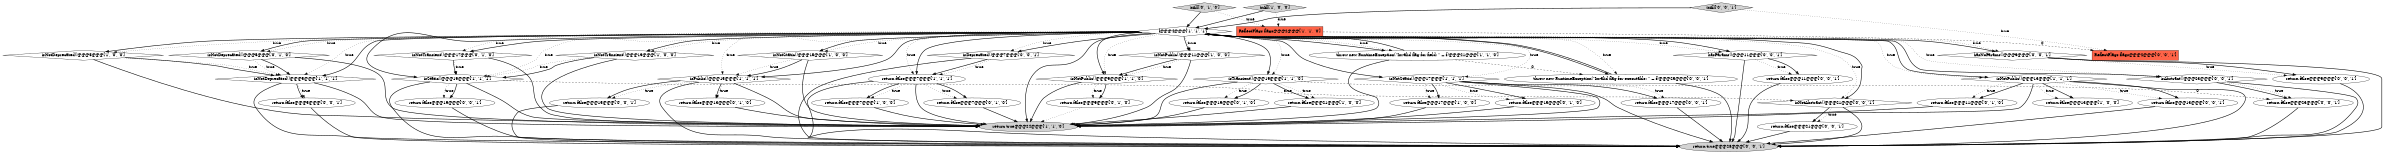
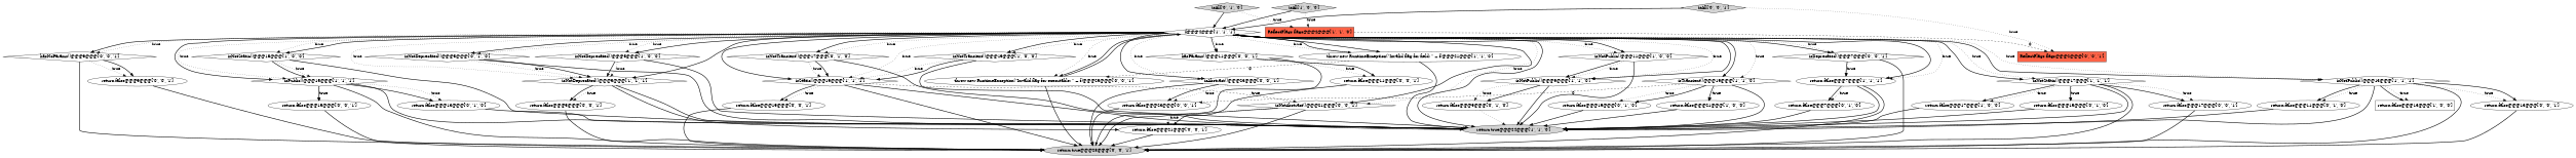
  digraph {
    node [fillcolor=white shape=ellipse style=filled]
    edge [style=bold]
    n1 [label="return false@@@23@@@['0', '0', '1']"]
    n2 [fillcolor=lightgray label="return true@@@28@@@['0', '0', '1']"]
-   n3 [label="return false@@@7@@@['1', '0', '0']"]
    n4 [fillcolor=lightgray label="return true@@@24@@@['1', '1', '0']"]
    n5 [label="isPublic()@@@15@@@['1', '1', '1']" shape=diamond]
    n6 [label="return false@@@15@@@['0', '0', '1']"]
    n7 [label="return false@@@13@@@['0', '1', '0']"]
    n8 [label="hasNoParams()@@@9@@@['0', '0', '1']" shape=diamond]
    n9 [label="return false@@@9@@@['0', '0', '1']"]
    n10 [label="isNotDeprecated()@@@5@@@['0', '1', '0']" shape=diamond]
    n11 [label="isNotDeprecated()@@@5@@@['1', '1', '1']" shape=diamond]
    n12 [label="return false@@@5@@@['0', '0', '1']"]
    n13 [label="return false@@@7@@@['0', '1', '0']"]
    n14 [label="return false@@@19@@@['0', '0', '1']"]
    n15 [label="return false@@@17@@@['0', '0', '1']"]
    n16 [label="isNotStatic()@@@15@@@['1', '0', '0']" shape=diamond]
    n17 [fillcolor=tomato label="ReflectFlags flags@@@2@@@['0', '0', '1']" shape=box]
    n18 [label="return false@@@19@@@['0', '1', '0']"]
-   n19 [label="return false@@@13@@@['1', '0', '0']"]
+   n19 [label="return false@@@13@@@['1', '0', '0']" shape=box]
    n20 [fillcolor=lightgray label="isAll['0', '1', '0']" shape=diamond]
    n21 [fillcolor=tomato label="ReflectFlags flags@@@2@@@['1', '1', '0']" shape=box]
    n22 [label="f@@@4@@@['1', '1', '1']" shape=diamond]
    n23 [label="isNotTransient()@@@19@@@['1', '0', '0']" shape=diamond]
    n24 [label="isStatic()@@@19@@@['1', '1', '1']" shape=diamond]
    n25 [label="throw new RuntimeException(\"Invalid flag for field: \" + f)@@@21@@@['1', '1', '0']"]
    n26 [label="throw new RuntimeException(\"Invalid flag for executable: \" + f)@@@25@@@['0', '0', '1']"]
    n27 [label="isNotPublic()@@@9@@@['1', '1', '0']" shape=diamond]
    n28 [label="isAbstract()@@@23@@@['0', '0', '1']" shape=diamond]
    n29 [label="hasParams()@@@11@@@['0', '0', '1']" shape=diamond]
    n30 [label="isNotTransient()@@@17@@@['0', '1', '0']" shape=diamond]
    n31 [label="isNotAbstract()@@@21@@@['0', '0', '1']" shape=diamond]
    n32 [label="isTransient()@@@19@@@['1', '1', '0']" shape=diamond]
    n33 [label="return false@@@7@@@['1', '1', '1']"]
    n34 [label="isNotDeprecated()@@@5@@@['1', '0', '0']" shape=diamond]
    n35 [label="isNotPublic()@@@11@@@['1', '0', '0']" shape=diamond]
    n36 [label="isNotStatic()@@@17@@@['1', '1', '1']" shape=diamond]
    n37 [label="isNotPublic()@@@13@@@['1', '1', '1']" shape=diamond]
    n38 [label="isDeprecated()@@@7@@@['0', '0', '1']" shape=diamond]
    n39 [label="return false@@@13@@@['0', '0', '1']"]
    n40 [label="return false@@@9@@@['0', '1', '0']"]
    n41 [label="return false@@@11@@@['0', '1', '0']"]
    n42 [fillcolor=lightgray label="isAll['0', '0', '1']" shape=diamond]
    n43 [label="return false@@@17@@@['1', '0', '0']"]
    n44 [label="return false@@@11@@@['0', '0', '1']"]
    n45 [label="return false@@@21@@@['1', '0', '0']"]
    n46 [label="return false@@@21@@@['0', '0', '1']"]
    n47 [label="return false@@@15@@@['0', '1', '0']"]
    n48 [fillcolor=lightgray label="isAll['1', '0', '0']" shape=diamond]
    n1 -> n2
-   n3 -> n4
    n5 -> n2
    n5 -> n4
    n5 -> n6
    n5 -> n6 [label=true style=dotted]
    n5 -> n7 [label=true style=dotted]
    n5 -> n7
    n6 -> n2
    n7 -> n4
    n8 -> n2
    n8 -> n9 [label=true style=dotted]
    n8 -> n9
    n9 -> n2
    n10 -> n4
    n10 -> n11 [label=true style=dotted]
    n10 -> n11
-   n11 -> n2
+   n11 -> n46
    n11 -> n4
    n11 -> n12 [label=true style=dotted]
    n11 -> n12
    n12 -> n2
    n13 -> n4
    n14 -> n2
    n15 -> n2
    n16 -> n4
    n16 -> n5 [label=true style=dotted]
    n16 -> n5
    n18 -> n4
    n20 -> n21 [label=true style=dotted]
    n20 -> n22
    n21 -> n17 [label=0 style=dashed]
    n22 -> n4
    n22 -> n5 [label=true style=dotted]
    n22 -> n5
    n22 -> n8
    n22 -> n8 [label=true style=dotted]
    n22 -> n10
    n22 -> n10 [label=true style=dotted]
    n22 -> n11
    n22 -> n11 [label=true style=dotted]
    n22 -> n16 [label=true style=dotted]
    n22 -> n16
    n22 -> n23
    n22 -> n23 [label=true style=dotted]
    n22 -> n24
    n22 -> n24 [label=true style=dotted]
    n22 -> n25
    n22 -> n25 [label=true style=dotted]
    n22 -> n26 [label=true style=dotted]
    n22 -> n26
    n22 -> n27
    n22 -> n27 [label=true style=dotted]
    n22 -> n28
    n22 -> n28 [label=true style=dotted]
    n22 -> n29 [label=true style=dotted]
    n22 -> n29
    n22 -> n30
    n22 -> n30 [label=true style=dotted]
    n22 -> n31 [label=true style=dotted]
    n22 -> n31
    n22 -> n32 [label=true style=dotted]
    n22 -> n32
    n22 -> n33 [label=true style=dotted]
    n22 -> n33
    n22 -> n34 [label=true style=dotted]
    n22 -> n34
    n22 -> n35 [label=true style=dotted]
    n22 -> n35
    n22 -> n36
    n22 -> n36 [label=true style=dotted]
    n22 -> n37
    n22 -> n37 [label=true style=dotted]
    n22 -> n38
    n22 -> n38 [label=true style=dotted]
    n23 -> n4
    n23 -> n24
    n23 -> n24 [label=true style=dotted]
    n24 -> n2
    n24 -> n4
    n24 -> n14 [label=true style=dotted]
    n24 -> n14
    n24 -> n31 [label=true style=dashed]
    n25 -> n4
    n25 -> n22
    n25 -> n26 [label=0 style=dashed]
    n26 -> n2
    n26 -> n22
    n27 -> n4
    n27 -> n40
    n27 -> n40 [label=true style=dotted]
    n28 -> n1
    n28 -> n1 [label=true style=dotted]
    n28 -> n2
    n29 -> n2
    n29 -> n44 [label=true style=dotted]
    n29 -> n44
    n30 -> n4
    n30 -> n24 [label=true style=dotted]
    n30 -> n24
    n31 -> n2
    n31 -> n46
    n31 -> n46 [label=true style=dotted]
    n32 -> n1 [label=0 style=dashed]
    n32 -> n4
    n32 -> n18 [label=true style=dotted]
    n32 -> n18
    n32 -> n45
    n32 -> n45 [label=true style=dotted]
    n33 -> n2
-   n33 -> n3 [label=true style=dotted]
-   n33 -> n3
    n33 -> n4
    n33 -> n13
    n33 -> n13 [label=true style=dotted]
    n34 -> n4
    n34 -> n11
    n34 -> n11 [label=true style=dotted]
    n35 -> n4
    n35 -> n27
    n35 -> n27 [label=true style=dotted]
    n36 -> n2
    n36 -> n4
    n36 -> n15 [label=true style=dotted]
    n36 -> n15
    n36 -> n43
    n36 -> n43 [label=true style=dotted]
    n36 -> n47
    n36 -> n47 [label=true style=dotted]
    n37 -> n2
    n37 -> n4
    n37 -> n19
    n37 -> n19 [label=true style=dotted]
    n37 -> n39
    n37 -> n39 [label=true style=dotted]
    n37 -> n41
    n37 -> n41 [label=true style=dotted]
    n38 -> n2
    n38 -> n33
    n38 -> n33 [label=true style=dotted]
    n39 -> n2
    n40 -> n4 [style=dotted]
    n41 -> n4
    n42 -> n17 [label=true style=dotted]
    n42 -> n22
    n43 -> n4
    n44 -> n2
    n45 -> n4
    n46 -> n2
    n47 -> n4
    n48 -> n21 [label=true style=dotted]
    n48 -> n22
  }
